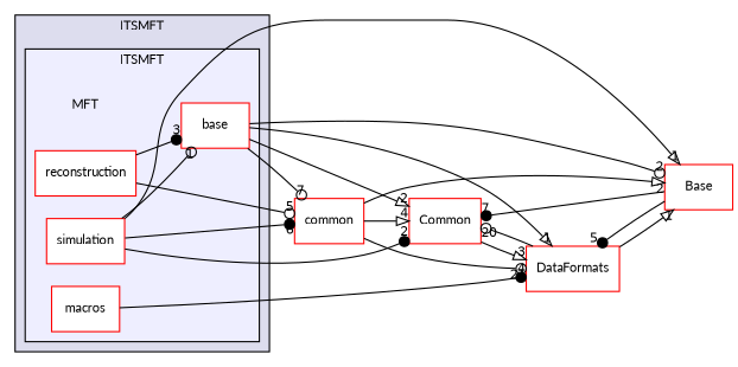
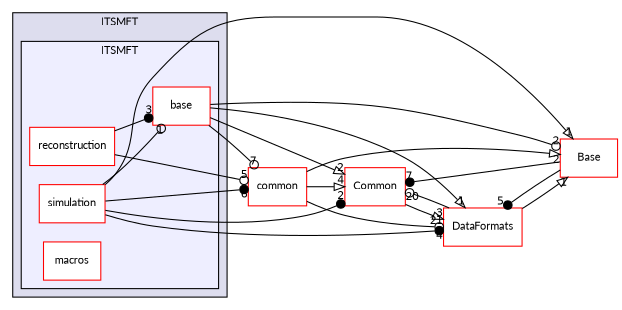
  digraph {
    compound=true
    fontname=Lato
    rankdir=LR
    node [fontname=Lato fontsize=10 shape=box color=red]
    edge [arrowhead=onormal fontname=Lato headlabel=2 labeldistance=1.5 labelfontname=Helvetica labelfontsize=10]
-   n1 [label=MFT shape=plaintext color=""]
    n2 [fillcolor=white label=base style=filled]
    n3 [fillcolor=white label=macros style=filled]
    n4 [fillcolor=white label=reconstruction style=filled]
    n5 [fillcolor=white label=simulation style=filled]
    n6 [label=Common]
    n7 [label=Base]
    n8 [label=common]
    n9 [label=DataFormats]
    subgraph cluster_1 {
      bgcolor="#ddddee"
      fontsize=10
      label=ITSMFT
      pencolor=black
      subgraph cluster_2 {
        bgcolor="#eeeeff"
        fontsize=10
        label=ITSMFT
        pencolor=black
-       n1
        n2
        n3
        n4
        n5
      }
    }
    n2 -> n6
    n2 -> n7 [arrowhead=odot]
    n2 -> n8 [arrowhead=odot headlabel=7]
    n2 -> n9 [headlabel=1]
    n4 -> n2 [arrowhead=dot headlabel=3]
    n4 -> n8 [arrowhead=odot headlabel=5]
    n5 -> n2 [arrowhead=odot headlabel=1]
    n5 -> n6 [arrowhead=dot]
    n5 -> n7 [headlabel=1]
    n5 -> n8 [arrowhead=dot headlabel=6]
-   n3 -> n9 [arrowhead=dot headlabel=4]
+   n5 -> n9 [arrowhead=dot headlabel=4]
    n6 -> n9 [headlabel=3]
    n7 -> n6 [arrowhead=dot headlabel=7]
    n7 -> n9 [arrowhead=dot headlabel=5]
    n8 -> n6 [headlabel=4]
    n8 -> n7
    n8 -> n9 [arrowhead=odot headlabel=21]
    n9 -> n6 [arrowhead=odot headlabel=20]
    n9 -> n7 [headlabel=1]
  }
